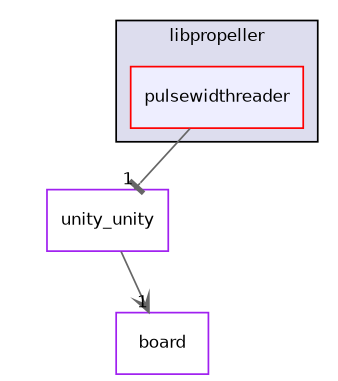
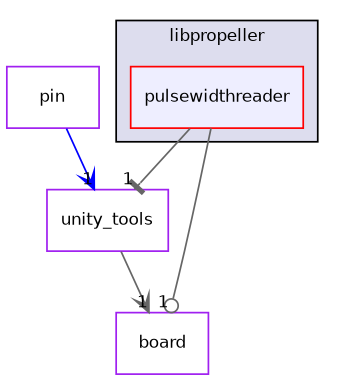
  digraph {
    compound=true
    node [color=purple fontname=Helvetica fontsize=10 shape=box]
    edge [arrowhead=vee color=gray40 headlabel=1 labeldistance=1.5 labelfontname=Helvetica labelfontsize=10]
    n1 [color=red fillcolor="#eeeeff" label=pulsewidthreader pencolor=black style=filled]
-   n2 [label=unity_unity]
+   n2 [label=unity_tools]
    n3 [label=board]
+   n4 [label=pin]
    subgraph cluster_1 {
      bgcolor="#ddddee"
      fontname=Helvetica
      fontsize=10
      label=libpropeller
      pencolor=black
      n1
    }
    n1 -> n2 [arrowhead=tee]
+   n1 -> n3 [arrowhead=odot]
    n2 -> n3
+   n4 -> n2 [color=blue]
  }
